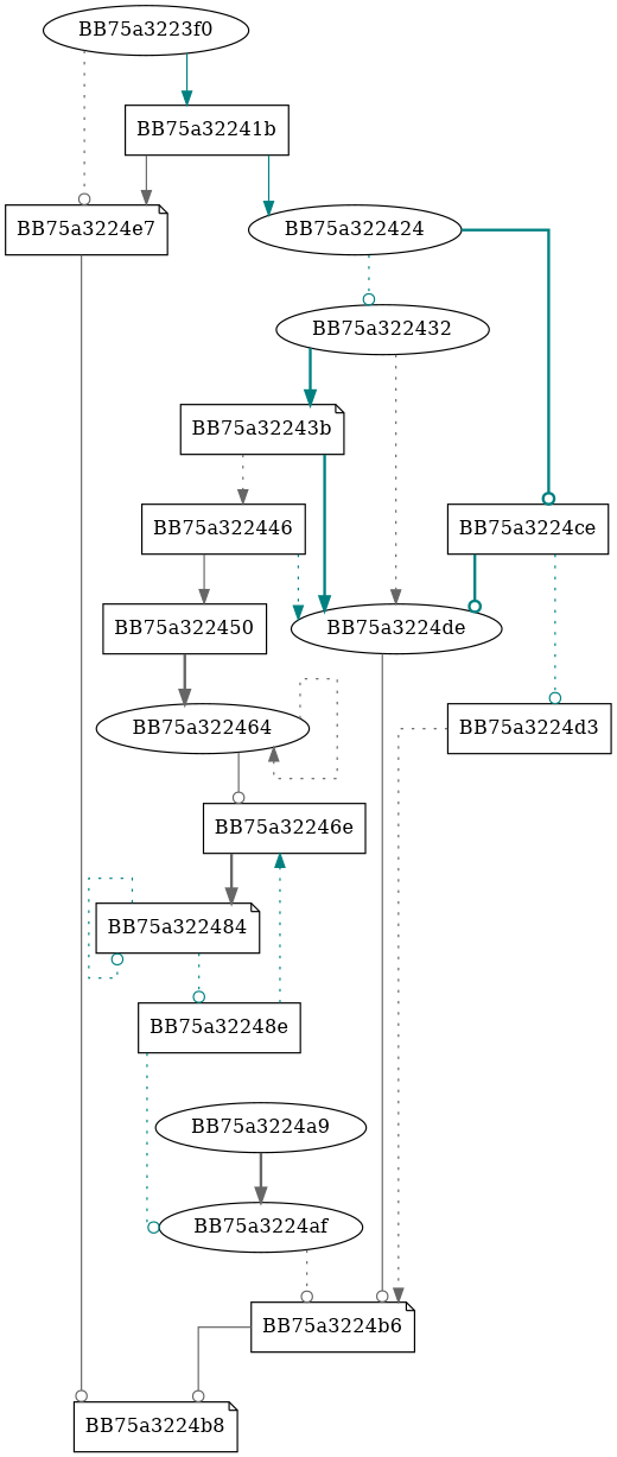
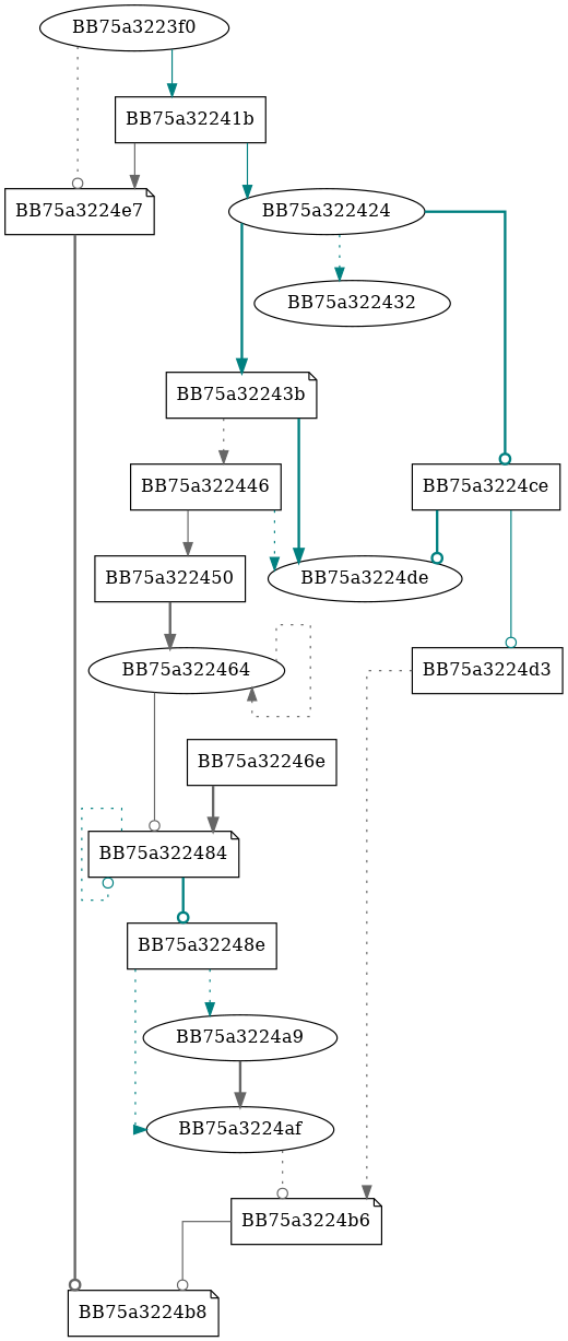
  digraph {
    splines=ortho
    node [shape=ellipse]
    edge [arrowhead=normal color=gray40 style=dotted]
    BB75a3224e7 [shape=note]
    BB75a3223f0
    BB75a32241b [shape=box]
    BB75a3224b8 [shape=note]
    BB75a322424
    BB75a3224ce [shape=box]
    BB75a322432
    BB75a3224de
    BB75a3224d3 [shape=box]
    BB75a32243b [shape=note]
    BB75a3224b6 [shape=note]
    BB75a322446 [shape=box]
    BB75a322450 [shape=box]
    BB75a322464
    BB75a32246e [shape=box]
    BB75a322484 [shape=note]
    BB75a32248e [shape=box]
    BB75a3224af
    BB75a3224a9
-   BB75a3224e7 -> BB75a3224b8 [arrowhead=odot style=solid]
+   BB75a3224e7 -> BB75a3224b8 [arrowhead=odot style=bold]
    BB75a3223f0 -> BB75a3224e7 [arrowhead=odot]
    BB75a3223f0 -> BB75a32241b [color=teal style=solid]
    BB75a32241b -> BB75a3224e7 [style=solid]
    BB75a32241b -> BB75a322424 [color=teal style=solid]
    BB75a322424 -> BB75a3224ce [arrowhead=odot color=teal style=bold]
-   BB75a322424 -> BB75a322432 [arrowhead=odot color=teal]
+   BB75a322424 -> BB75a322432 [color=teal]
    BB75a3224ce -> BB75a3224de [arrowhead=odot color=teal style=bold]
-   BB75a3224ce -> BB75a3224d3 [arrowhead=odot color=teal]
-   BB75a322432 -> BB75a3224de
-   BB75a322432 -> BB75a32243b [color=teal style=bold]
-   BB75a3224de -> BB75a3224b6 [arrowhead=odot style=solid]
+   BB75a3224ce -> BB75a3224d3 [arrowhead=odot color=teal style=solid]
+   BB75a322424 -> BB75a32243b [color=teal style=bold]
    BB75a3224d3 -> BB75a3224b6
    BB75a32243b -> BB75a3224de [color=teal style=bold]
    BB75a32243b -> BB75a322446
    BB75a3224b6 -> BB75a3224b8 [arrowhead=odot style=solid]
    BB75a322446 -> BB75a3224de [color=teal]
    BB75a322446 -> BB75a322450 [style=solid]
    BB75a322450 -> BB75a322464 [style=bold]
    BB75a322464 -> BB75a322464
-   BB75a322464 -> BB75a32246e [arrowhead=odot style=solid]
+   BB75a322464 -> BB75a322484 [arrowhead=odot style=solid]
    BB75a32246e -> BB75a322484 [style=bold]
    BB75a322484 -> BB75a322484 [arrowhead=odot color=teal]
-   BB75a322484 -> BB75a32248e [arrowhead=odot color=teal]
-   BB75a32248e -> BB75a3224af [arrowhead=odot color=teal]
-   BB75a32248e -> BB75a32246e [color=teal]
+   BB75a322484 -> BB75a32248e [arrowhead=odot color=teal style=bold]
+   BB75a32248e -> BB75a3224af [color=teal]
+   BB75a32248e -> BB75a3224a9 [color=teal]
    BB75a3224af -> BB75a3224b6 [arrowhead=odot]
    BB75a3224a9 -> BB75a3224af [style=bold]
  }
